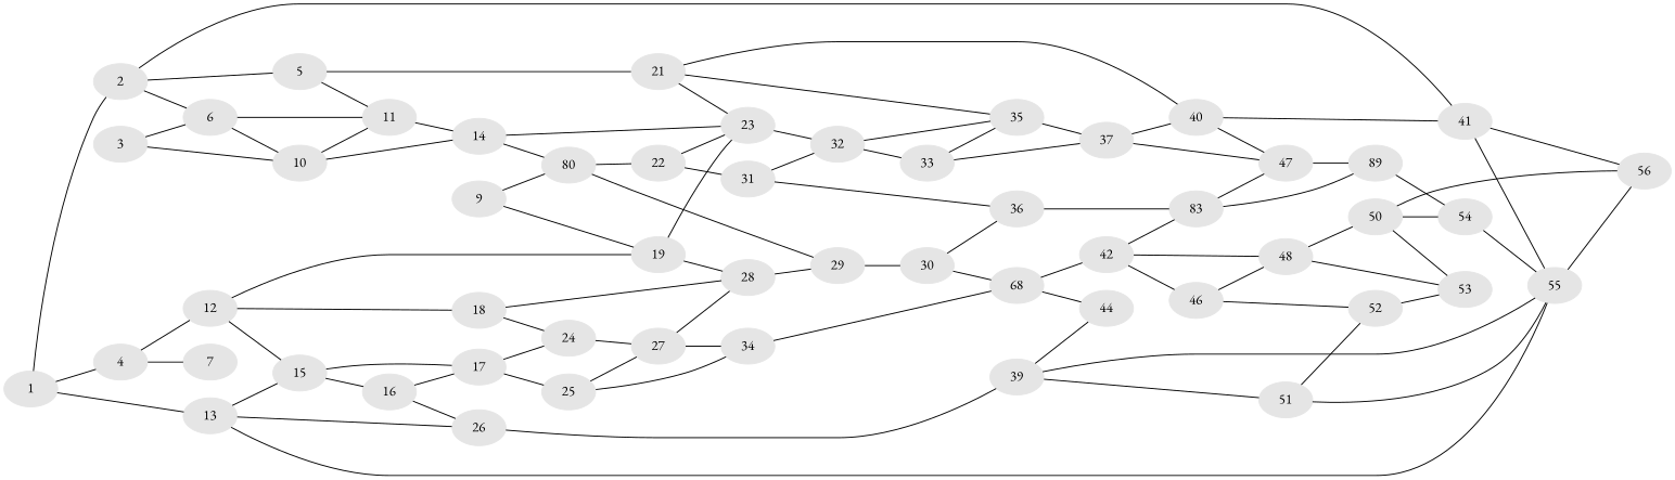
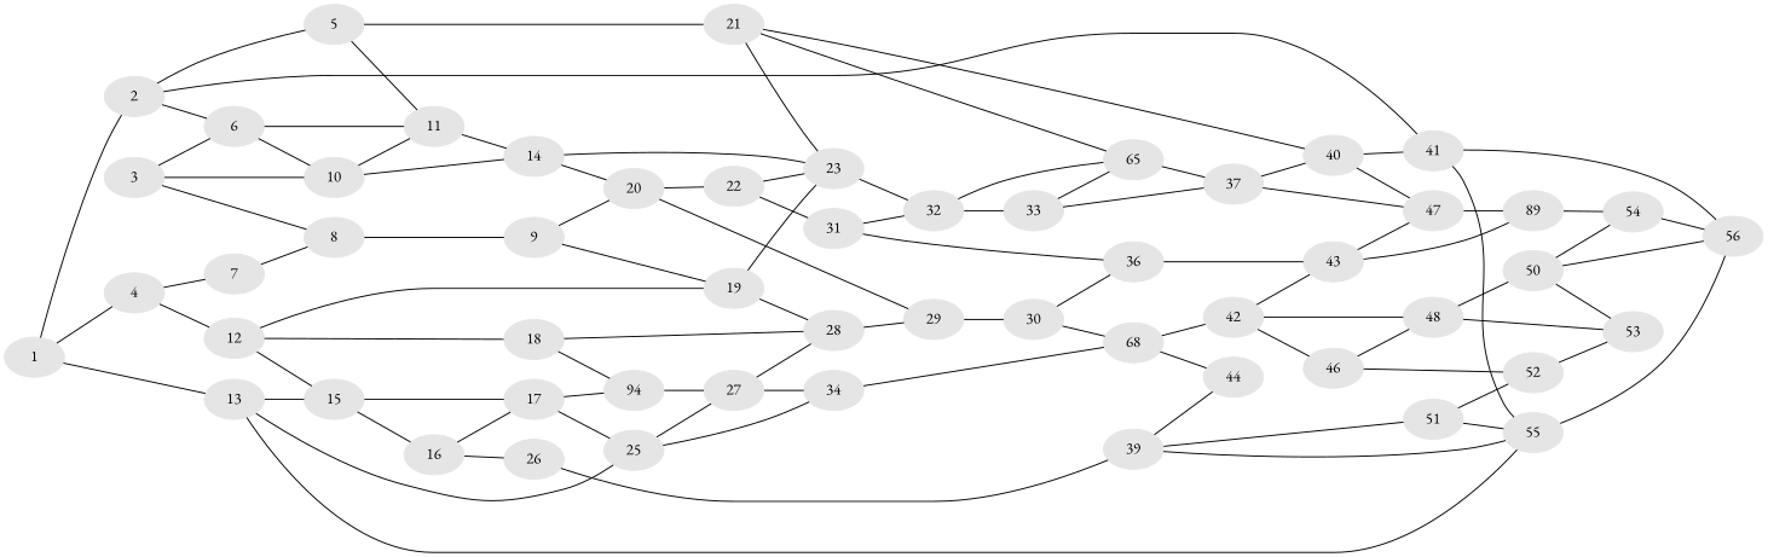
  graph {
    fontname="EB Garamond"
    rankdir=LR
    node [color=gray90 fontname="EB Garamond" style=filled]
    edge [fontname="EB Garamond" weight=1.0]
    1
    2
    4
    13
    5
    6
    41
    7
    12
    15
    26
    55
    11
    21
    10
    56
    3
+   8
    9
    14
    19
    18
    23
-   35
+   35 [label=65]
    40
-   20 [label=80]
+   20
    28
    29
    22
    16
    17
-   24
+   24 [label=94]
    39
    32
    25
    27
    34
    30
    31
    37
    47
    36
    33
    n44 [label=68]
    44
    51
-   43 [label=83]
+   43
    42
    n49 [label=89]
    46
    48
    52
    50
    53
    54
    1 -- 2
    1 -- 4
    1 -- 13 [weight=2.0]
    2 -- 5
    2 -- 6
    2 -- 41
    4 -- 7 [weight=2.0]
    4 -- 12
    13 -- 15
-   13 -- 26
+   13 -- 25
    13 -- 55
    5 -- 11
    5 -- 21
    6 -- 11
    6 -- 10
    41 -- 55
    41 -- 56
+   7 -- 8 [weight=2.0]
    12 -- 15
    12 -- 19
    12 -- 18
    15 -- 16
    15 -- 17
    26 -- 39
    55 -- 56
    11 -- 14
    21 -- 23
    21 -- 35
    21 -- 40
    10 -- 11
    10 -- 14
    3 -- 6
    3 -- 10
+   3 -- 8
+   8 -- 9
    9 -- 19
    9 -- 20
    14 -- 23
    14 -- 20
    19 -- 23
    19 -- 28
    18 -- 28
    18 -- 24 [weight=2.0]
    23 -- 32
    35 -- 37
    40 -- 41
    40 -- 47
    20 -- 29
    20 -- 22
    28 -- 29
    29 -- 30
    22 -- 23
    22 -- 31
    16 -- 26 [weight=2.0]
    16 -- 17
    17 -- 24
    17 -- 25
    24 -- 27
    39 -- 55
    39 -- 44
    39 -- 51
    32 -- 35
    32 -- 33
    25 -- 27
    25 -- 34
    27 -- 28
    27 -- 34
    34 -- n44
    30 -- 36
    30 -- n44
    31 -- 32
    31 -- 36 [weight=2.0]
    37 -- 40
    37 -- 47
    47 -- n49
    36 -- 43
    33 -- 35
    33 -- 37
    n44 -- 44
    n44 -- 42
    51 -- 55
    51 -- 52
    43 -- 47
    43 -- n49
    42 -- 43
    42 -- 46
    42 -- 48
    n49 -- 54 [weight=2.0]
    46 -- 48
    46 -- 52
    48 -- 50
    48 -- 53
    52 -- 53 [weight=2.0]
    50 -- 56
    50 -- 53
    50 -- 54
-   54 -- 55
+   54 -- 56
  }
